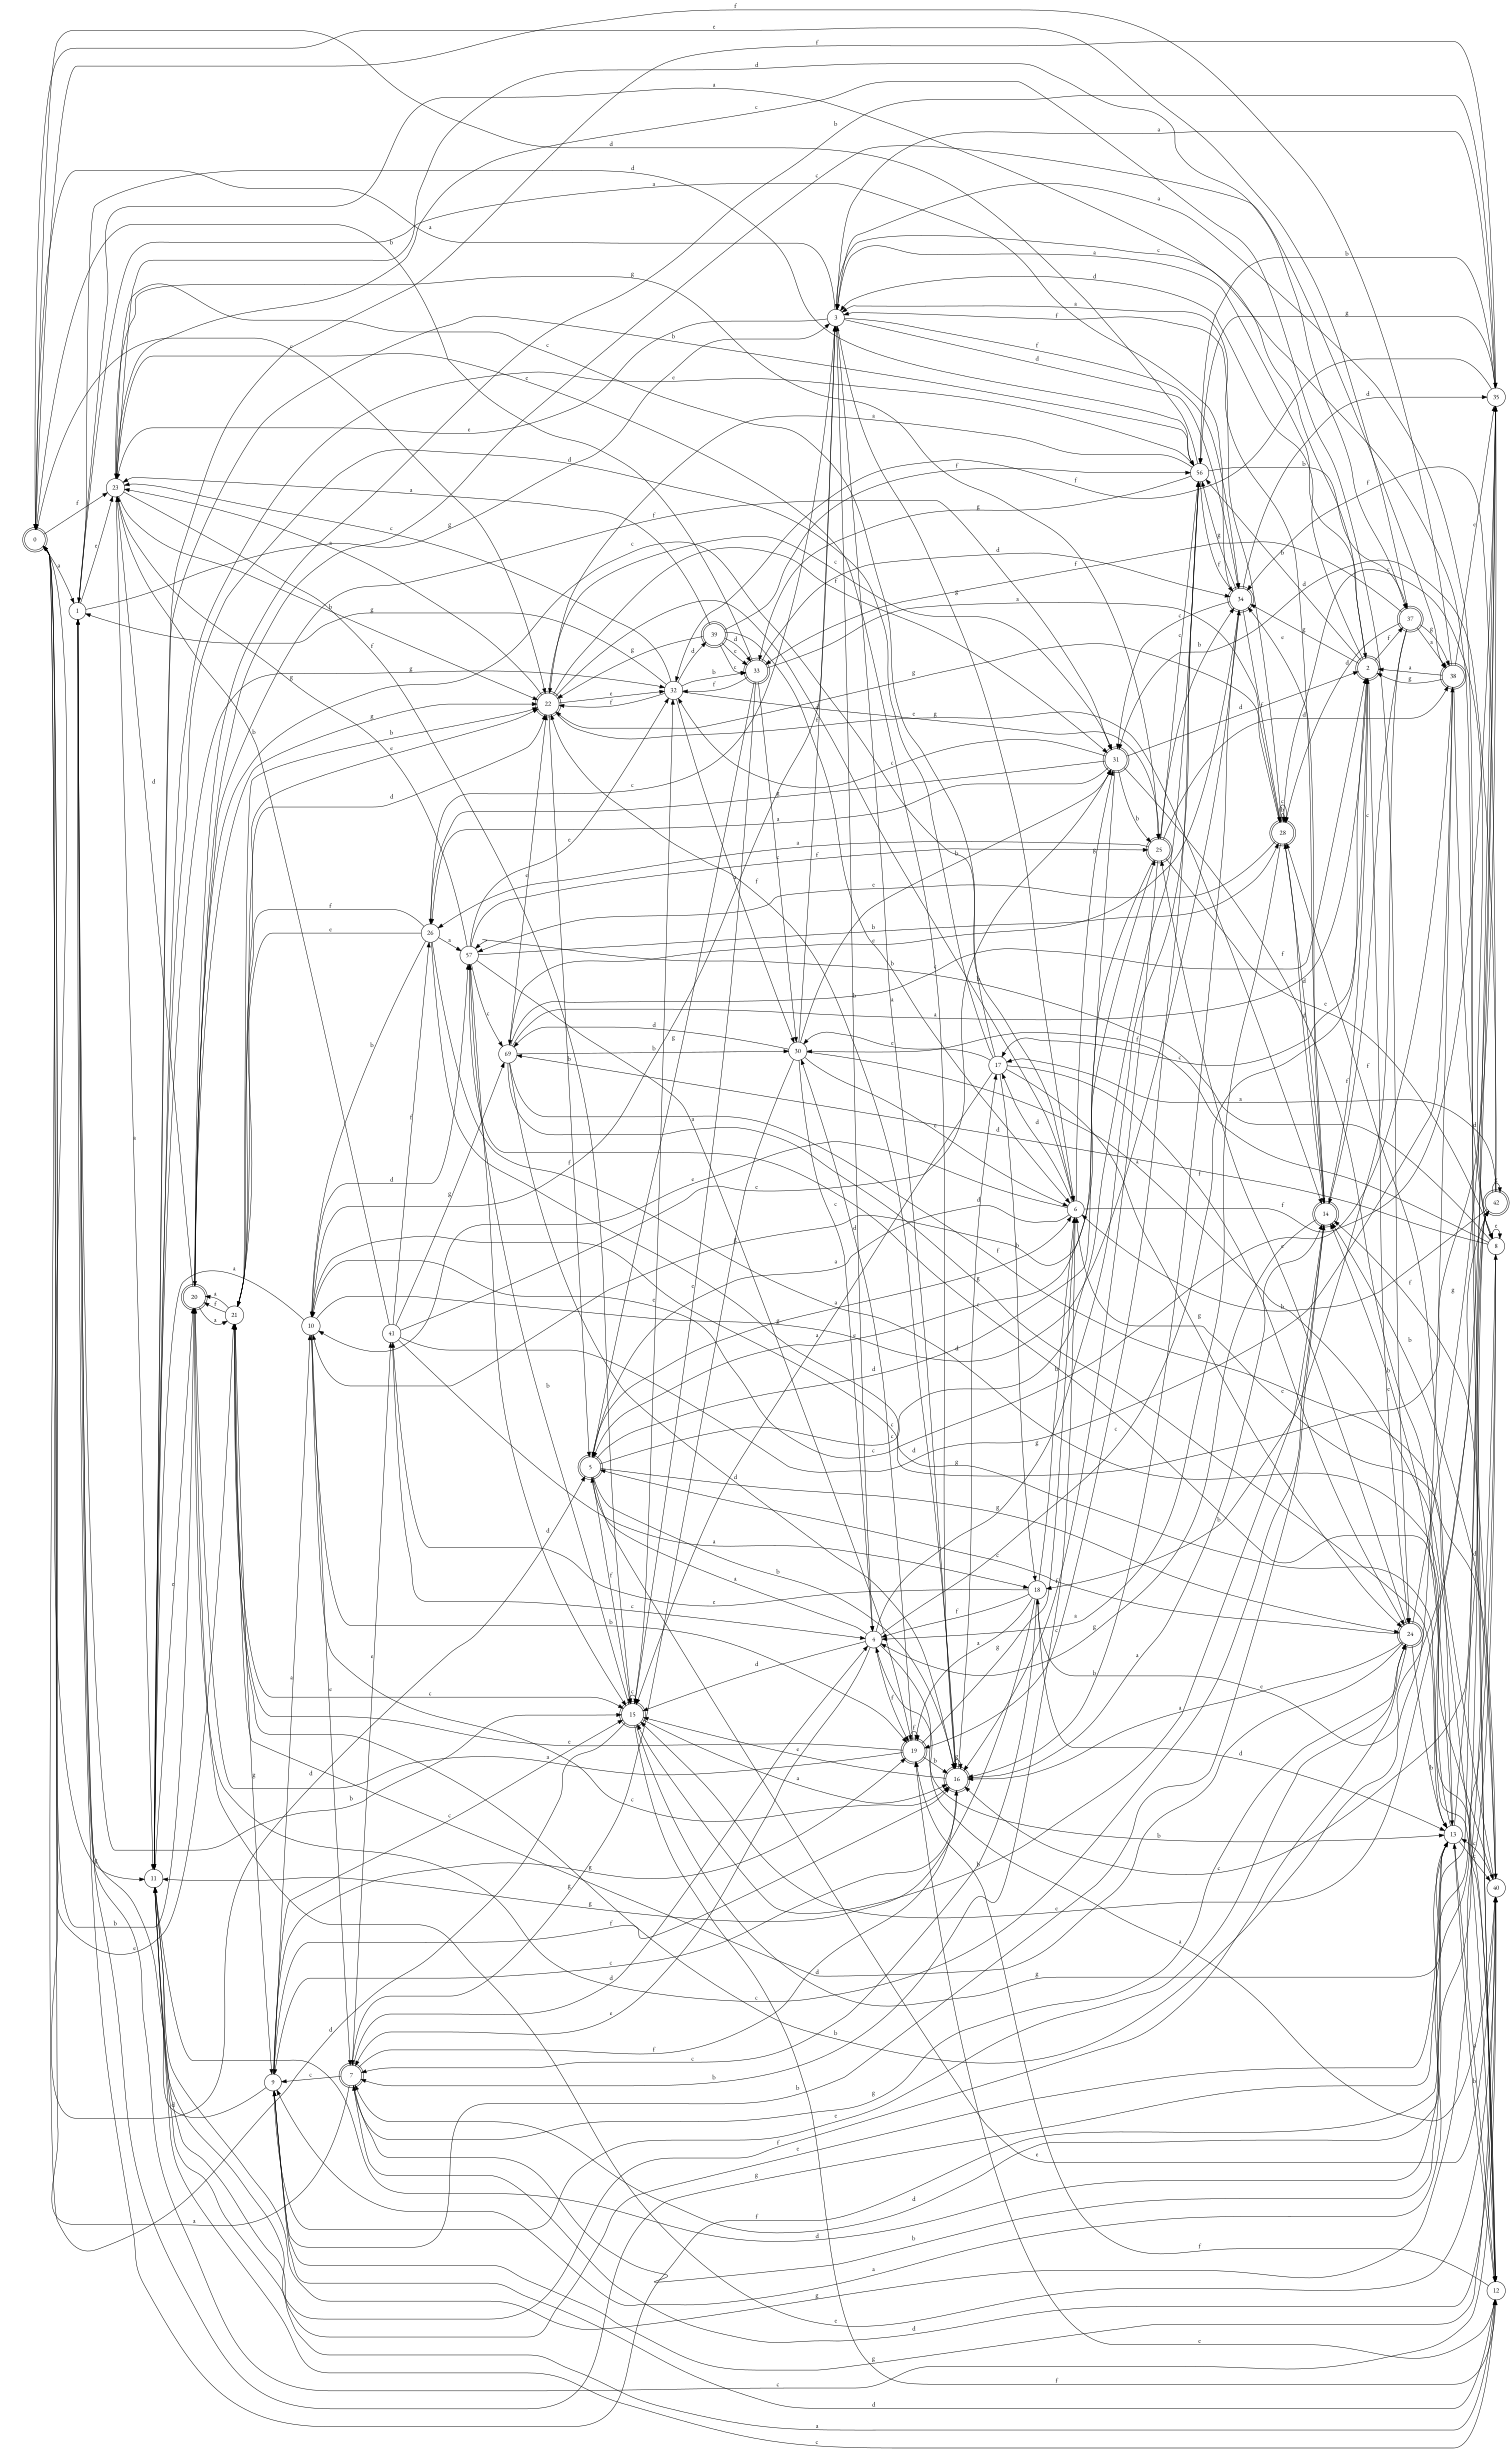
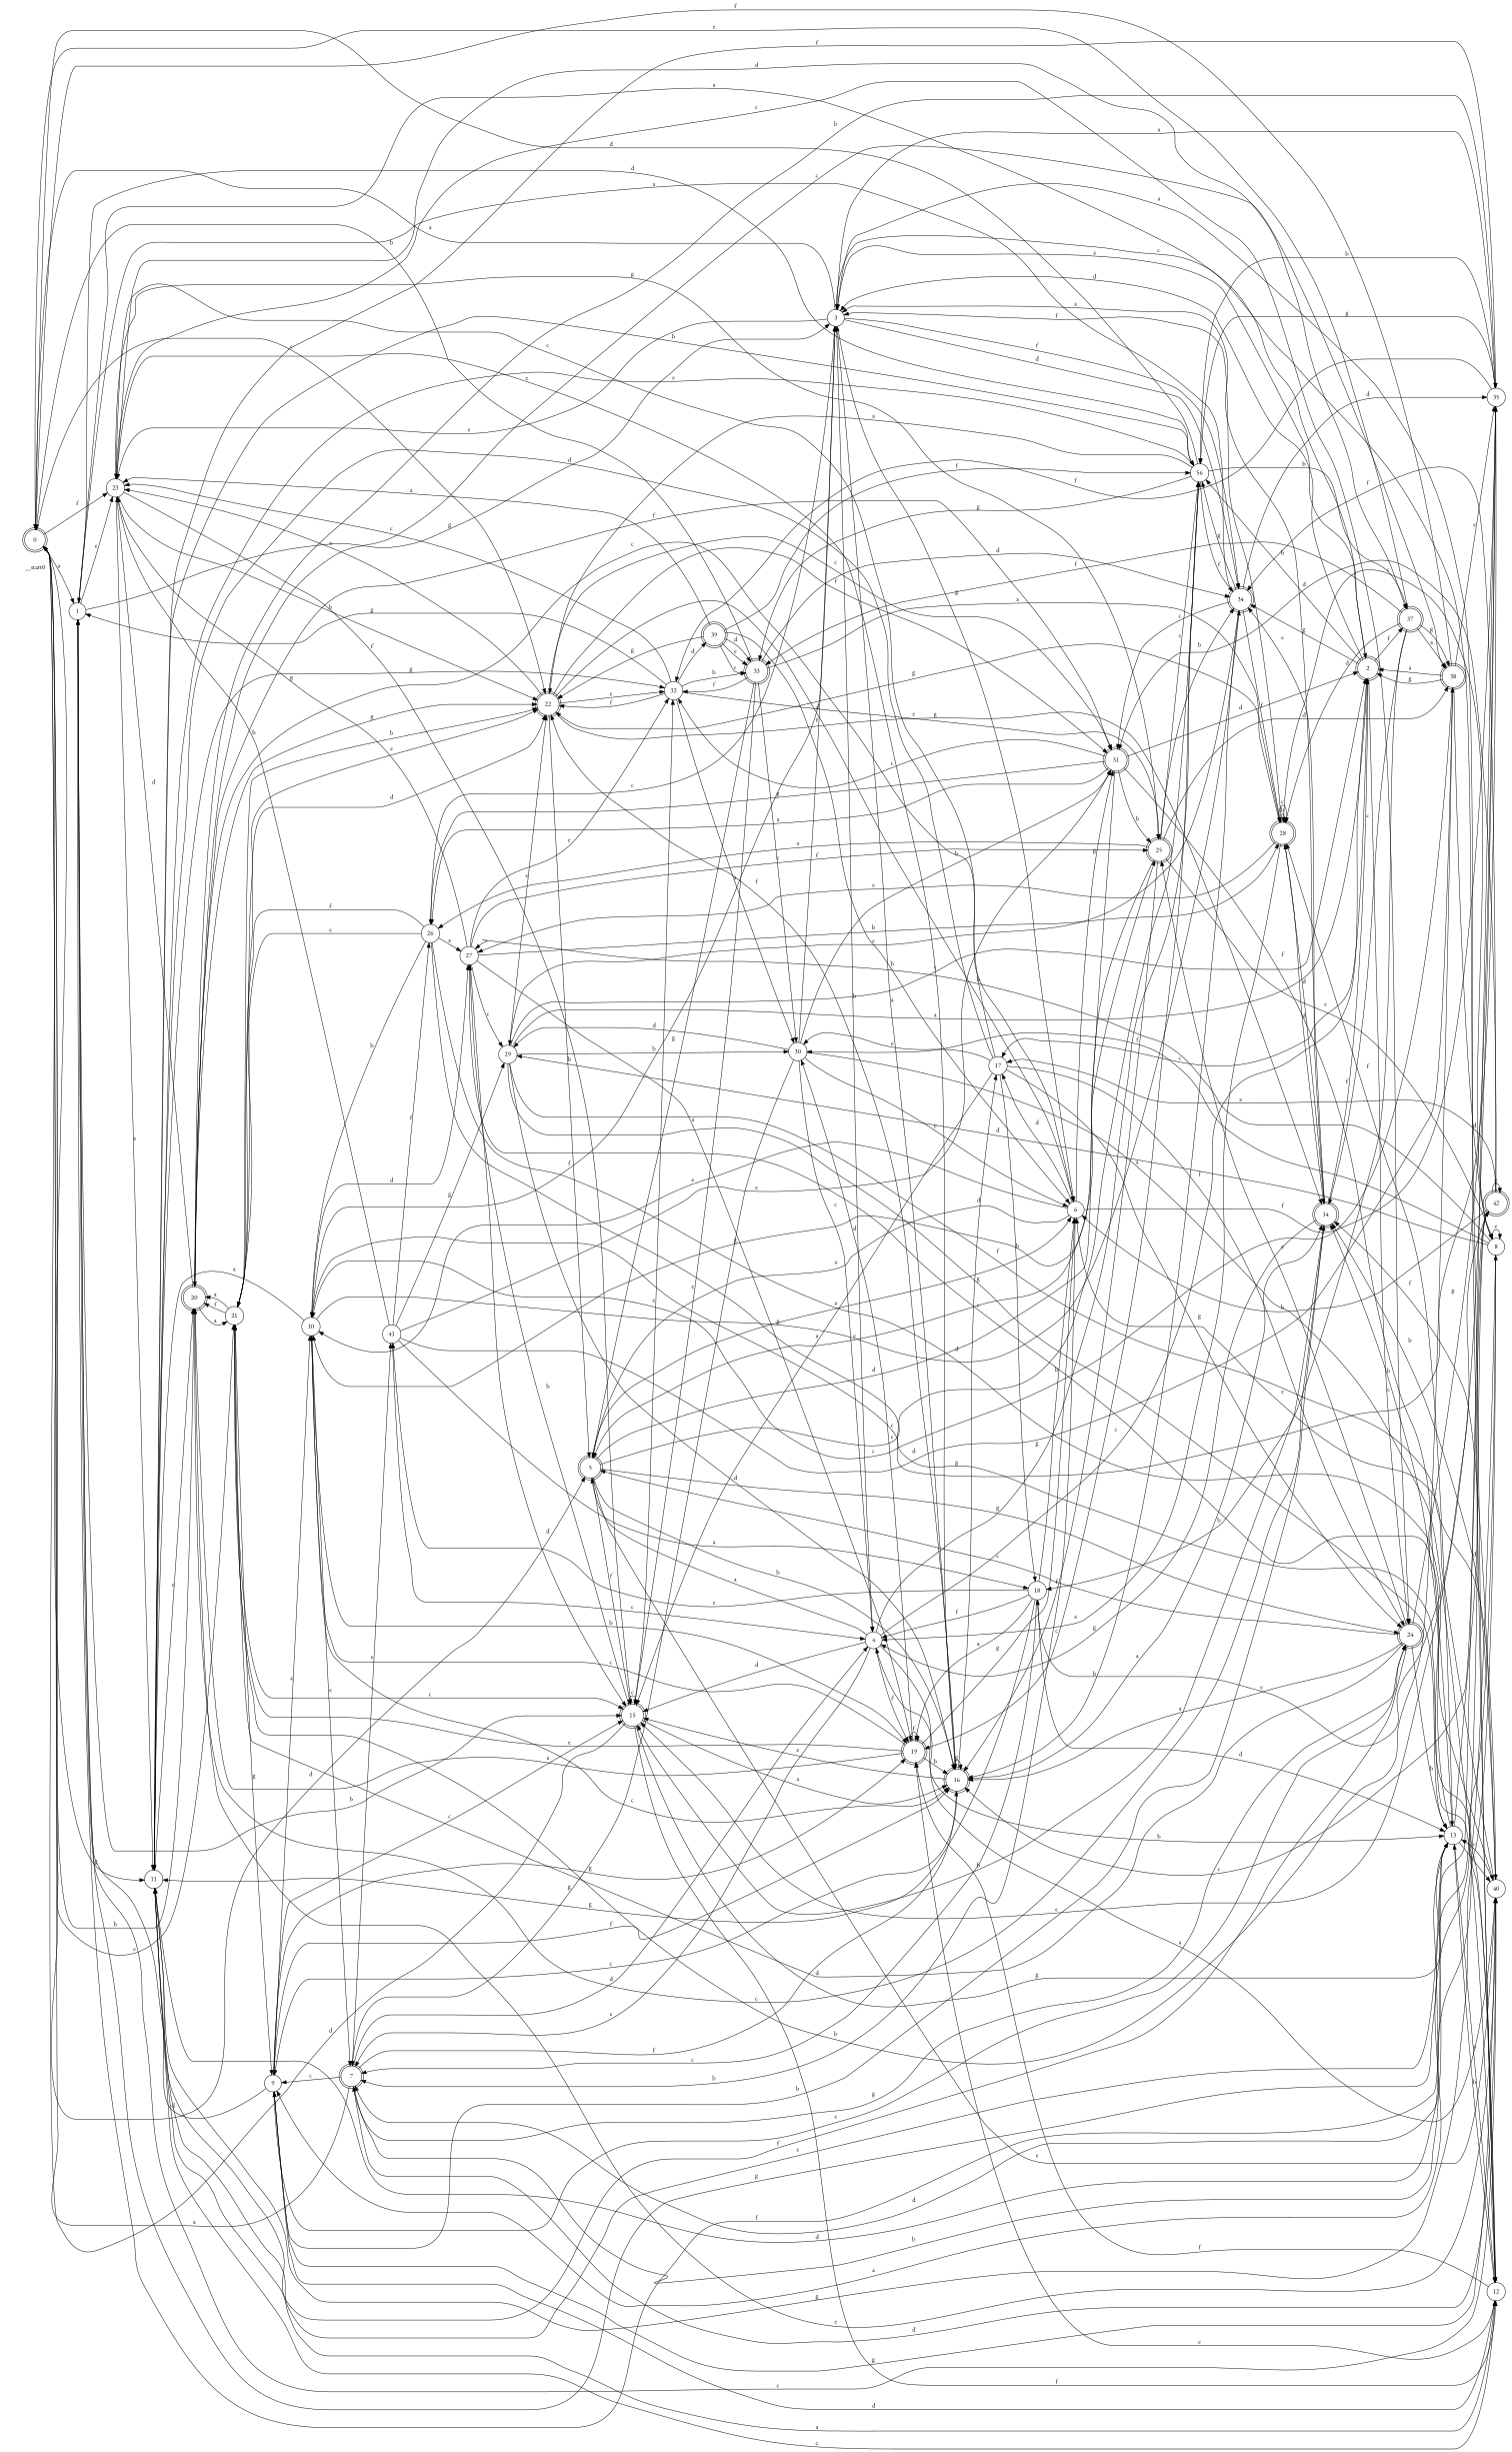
  digraph {
    fontname="EB Garamond"
    rankdir=LR
    node [fontname="EB Garamond" shape=circle color=black fillcolor=white style=filled]
    edge [fontname="EB Garamond"]
+   __start0 [shape=none color="" fillcolor="" style=""]
    n2 [label=0 shape=doublecircle style="rounded,filled"]
    n3 [label=1]
    n4 [label=5 shape=doublecircle style="rounded,filled"]
    n5 [label=11]
    n6 [label=20 shape=doublecircle style="rounded,filled"]
    n7 [label=21]
    n8 [label=22 shape=doublecircle style="rounded,filled"]
    n9 [label=23]
    n10 [label=2 shape=doublecircle style="rounded,filled"]
    n11 [label=3]
    n12 [label=13]
    n13 [label=15 shape=doublecircle style="rounded,filled"]
    n14 [label=56]
    n15 [label=40]
    n16 [label=24 shape=doublecircle style="rounded,filled"]
    n17 [label=6]
    n18 [label=16 shape=doublecircle style="rounded,filled"]
    n19 [label=25 shape=doublecircle style="rounded,filled"]
    n20 [label=12]
    n21 [label=35]
    n22 [label=32]
    n23 [label=42 shape=doublecircle style="rounded,filled"]
    n24 [label=31 shape=doublecircle style="rounded,filled"]
    n25 [label=38 shape=doublecircle style="rounded,filled"]
    n26 [label=9]
    n27 [label=14 shape=doublecircle style="rounded,filled"]
    n28 [label=37 shape=doublecircle style="rounded,filled"]
    n29 [label=17]
    n30 [label=34 shape=doublecircle style="rounded,filled"]
    n31 [label=4]
    n32 [label=28 shape=doublecircle style="rounded,filled"]
-   n33 [label=57]
+   n33 [label=27]
    n34 [label=19 shape=doublecircle style="rounded,filled"]
    n35 [label=33 shape=doublecircle style="rounded,filled"]
    n36 [label=7 shape=doublecircle style="rounded,filled"]
    n37 [label=30]
    n38 [label=18]
-   n39 [label=69]
+   n39 [label=29]
    n40 [label=10]
    n41 [label=8]
    n42 [label=41]
    n43 [label=26]
    n44 [label=39 shape=doublecircle style="rounded,filled"]
    n2 -> n3 [label=a]
    n2 -> n4 [label=d]
    n2 -> n5 [label=g]
    n2 -> n6 [label=b]
    n2 -> n7 [label=e]
    n2 -> n8 [label=c]
    n2 -> n9 [label=f]
    n3 -> n9 [label=e]
    n3 -> n10 [label=a]
    n3 -> n11 [label=g]
    n3 -> n12 [label=f]
    n3 -> n13 [label=b]
    n3 -> n14 [label=d]
    n3 -> n15 [label=c]
    n4 -> n13 [label=f]
    n4 -> n14 [label=c]
    n4 -> n15 [label=e]
    n4 -> n16 [label=g]
    n4 -> n17 [label=a]
    n4 -> n18 [label=b]
    n4 -> n19 [label=d]
    n5 -> n6 [label=e]
    n5 -> n14 [label=b]
    n5 -> n20 [label=a]
    n5 -> n20 [label=c]
    n5 -> n21 [label=f]
    n5 -> n22 [label=g]
    n5 -> n23 [label=d]
    n6 -> n7 [label=a]
    n6 -> n8 [label=g]
    n6 -> n9 [label=d]
    n6 -> n15 [label=e]
    n6 -> n21 [label=b]
    n6 -> n24 [label=f]
    n6 -> n25 [label=c]
    n7 -> n6 [label=a]
    n7 -> n6 [label=f]
    n7 -> n8 [label=b]
    n7 -> n8 [label=d]
    n7 -> n8 [label=e]
    n7 -> n13 [label=c]
    n7 -> n26 [label=g]
    n8 -> n4 [label=b]
    n8 -> n9 [label=a]
    n8 -> n17 [label=d]
    n8 -> n22 [label=e]
    n8 -> n24 [label=c]
    n8 -> n24 [label=f]
    n8 -> n27 [label=g]
    n9 -> n5 [label=a]
    n9 -> n8 [label=b]
    n9 -> n13 [label=f]
    n9 -> n16 [label=c]
    n9 -> n18 [label=e]
    n9 -> n19 [label=g]
    n9 -> n28 [label=d]
    n10 -> n11 [label=a]
    n10 -> n11 [label=d]
    n10 -> n14 [label=b]
    n10 -> n16 [label=e]
    n10 -> n28 [label=f]
    n10 -> n29 [label=c]
    n10 -> n30 [label=g]
    n11 -> n2 [label=a]
    n11 -> n9 [label=e]
    n11 -> n17 [label=g]
    n11 -> n20 [label=c]
    n11 -> n30 [label=d]
    n11 -> n30 [label=f]
    n11 -> n31 [label=b]
    n12 -> n3 [label=g]
    n12 -> n5 [label=e]
    n12 -> n15 [label=c]
    n12 -> n20 [label=a]
    n12 -> n23 [label=d]
    n12 -> n27 [label=b]
    n12 -> n32 [label=f]
    n13 -> n2 [label=d]
    n13 -> n12 [label=g]
    n13 -> n13 [label=c]
    n13 -> n18 [label=a]
    n13 -> n20 [label=f]
    n13 -> n22 [label=e]
    n13 -> n33 [label=b]
    n14 -> n2 [label=d]
    n14 -> n5 [label=e]
    n14 -> n8 [label=a]
    n14 -> n28 [label=b]
    n14 -> n30 [label=f]
    n14 -> n34 [label=c]
    n14 -> n35 [label=g]
    n15 -> n12 [label=c]
    n15 -> n17 [label=e]
    n15 -> n26 [label=g]
    n15 -> n27 [label=b]
    n15 -> n27 [label=f]
    n15 -> n31 [label=a]
    n15 -> n36 [label=d]
    n16 -> n4 [label=c]
    n16 -> n5 [label=f]
    n16 -> n7 [label=d]
    n16 -> n12 [label=b]
    n16 -> n18 [label=a]
    n16 -> n19 [label=e]
    n16 -> n21 [label=g]
    n17 -> n4 [label=a]
    n17 -> n6 [label=c]
    n17 -> n21 [label=f]
    n17 -> n24 [label=g]
    n17 -> n29 [label=d]
    n17 -> n36 [label=b]
    n17 -> n40 [label=e]
    n18 -> n8 [label=f]
    n18 -> n11 [label=a]
    n18 -> n13 [label=e]
    n18 -> n18 [label=g]
    n18 -> n26 [label=c]
    n18 -> n27 [label=a]
    n18 -> n29 [label=d]
    n19 -> n14 [label=c]
    n19 -> n18 [label=f]
    n19 -> n25 [label=d]
    n19 -> n30 [label=b]
    n19 -> n40 [label=g]
    n19 -> n41 [label=e]
    n19 -> n43 [label=a]
    n20 -> n11 [label=a]
    n20 -> n12 [label=b]
    n20 -> n26 [label=d]
    n20 -> n33 [label=c]
    n20 -> n34 [label=e]
    n20 -> n34 [label=f]
    n21 -> n11 [label=a]
    n21 -> n13 [label=e]
    n21 -> n14 [label=b]
    n21 -> n14 [label=g]
    n21 -> n22 [label=f]
    n21 -> n36 [label=d]
    n21 -> n40 [label=c]
    n22 -> n3 [label=g]
    n22 -> n8 [label=f]
    n22 -> n9 [label=c]
    n22 -> n19 [label=e]
    n22 -> n35 [label=b]
    n22 -> n37 [label=a]
    n22 -> n44 [label=d]
    n23 -> n17 [label=b]
    n23 -> n18 [label=c]
    n23 -> n23 [label=g]
    n23 -> n24 [label=d]
    n23 -> n29 [label=a]
    n23 -> n30 [label=f]
    n23 -> n38 [label=e]
    n24 -> n4 [label=e]
    n24 -> n10 [label=d]
    n24 -> n12 [label=f]
    n24 -> n19 [label=b]
    n24 -> n22 [label=c]
    n24 -> n43 [label=a]
    n24 -> n43 [label=g]
    n25 -> n2 [label=f]
    n25 -> n7 [label=b]
    n25 -> n10 [label=a]
    n25 -> n10 [label=g]
    n25 -> n21 [label=e]
    n25 -> n40 [label=c]
    n25 -> n41 [label=d]
    n26 -> n3 [label=d]
    n26 -> n13 [label=c]
    n26 -> n16 [label=e]
    n26 -> n18 [label=f]
    n26 -> n27 [label=b]
    n26 -> n34 [label=g]
    n26 -> n40 [label=a]
    n27 -> n6 [label=c]
    n27 -> n10 [label=f]
    n27 -> n11 [label=a]
    n27 -> n13 [label=b]
    n27 -> n30 [label=e]
    n27 -> n31 [label=g]
    n27 -> n32 [label=d]
    n28 -> n2 [label=e]
    n28 -> n25 [label=a]
    n28 -> n25 [label=g]
    n28 -> n27 [label=c]
    n28 -> n32 [label=d]
    n28 -> n35 [label=f]
    n28 -> n38 [label=b]
    n29 -> n5 [label=d]
    n29 -> n9 [label=c]
    n29 -> n13 [label=a]
    n29 -> n16 [label=f]
    n29 -> n16 [label=g]
    n29 -> n37 [label=e]
    n29 -> n38 [label=b]
    n30 -> n3 [label=a]
    n30 -> n14 [label=g]
    n30 -> n18 [label=b]
    n30 -> n21 [label=d]
    n30 -> n24 [label=c]
    n30 -> n32 [label=f]
    n30 -> n39 [label=e]
    n31 -> n4 [label=a]
    n31 -> n10 [label=c]
    n31 -> n12 [label=b]
    n31 -> n13 [label=d]
    n31 -> n14 [label=g]
    n31 -> n34 [label=f]
    n31 -> n36 [label=e]
    n32 -> n8 [label=g]
    n32 -> n11 [label=f]
    n32 -> n27 [label=d]
    n32 -> n31 [label=a]
    n32 -> n32 [label=b]
    n32 -> n32 [label=c]
    n32 -> n33 [label=e]
    n33 -> n9 [label=g]
    n33 -> n13 [label=d]
    n33 -> n19 [label=f]
    n33 -> n22 [label=e]
    n33 -> n32 [label=b]
    n33 -> n34 [label=a]
    n33 -> n39 [label=c]
    n34 -> n6 [label=a]
    n34 -> n7 [label=e]
    n34 -> n17 [label=g]
    n34 -> n18 [label=b]
    n34 -> n34 [label=f]
    n34 -> n37 [label=d]
+   n34 -> n40 [label=c]
    n35 -> n2 [label=b]
    n35 -> n4 [label=g]
    n35 -> n13 [label=e]
    n35 -> n22 [label=f]
    n35 -> n30 [label=d]
    n35 -> n32 [label=a]
    n35 -> n37 [label=c]
    n36 -> n2 [label=a]
    n36 -> n16 [label=g]
    n36 -> n18 [label=f]
    n36 -> n26 [label=c]
    n36 -> n31 [label=d]
    n36 -> n41 [label=b]
    n36 -> n42 [label=e]
    n37 -> n11 [label=f]
    n37 -> n17 [label=e]
    n37 -> n20 [label=a]
    n37 -> n24 [label=b]
    n37 -> n31 [label=c]
    n37 -> n36 [label=g]
    n37 -> n39 [label=d]
    n38 -> n5 [label=g]
    n38 -> n12 [label=d]
    n38 -> n17 [label=b]
    n38 -> n31 [label=f]
    n38 -> n34 [label=a]
    n38 -> n36 [label=c]
    n38 -> n42 [label=e]
    n39 -> n8 [label=e]
    n39 -> n10 [label=a]
    n39 -> n10 [label=c]
    n39 -> n12 [label=g]
    n39 -> n15 [label=f]
    n39 -> n18 [label=d]
    n39 -> n37 [label=b]
    n40 -> n5 [label=a]
    n40 -> n11 [label=f]
    n40 -> n18 [label=c]
    n40 -> n30 [label=g]
    n40 -> n33 [label=d]
    n40 -> n34 [label=b]
    n40 -> n36 [label=e]
    n41 -> n5 [label=g]
    n41 -> n26 [label=a]
    n41 -> n32 [label=c]
    n41 -> n33 [label=b]
    n41 -> n37 [label=f]
    n41 -> n39 [label=d]
    n41 -> n41 [label=e]
    n42 -> n9 [label=b]
    n42 -> n24 [label=e]
    n42 -> n25 [label=d]
    n42 -> n31 [label=c]
    n42 -> n38 [label=a]
    n42 -> n39 [label=g]
    n42 -> n43 [label=f]
    n43 -> n7 [label=e]
    n43 -> n7 [label=f]
    n43 -> n11 [label=c]
    n43 -> n15 [label=d]
    n43 -> n20 [label=g]
    n43 -> n33 [label=a]
    n43 -> n40 [label=b]
    n44 -> n8 [label=g]
    n44 -> n9 [label=a]
    n44 -> n14 [label=f]
    n44 -> n17 [label=b]
    n44 -> n35 [label=c]
    n44 -> n35 [label=d]
    n44 -> n35 [label=e]
  }
